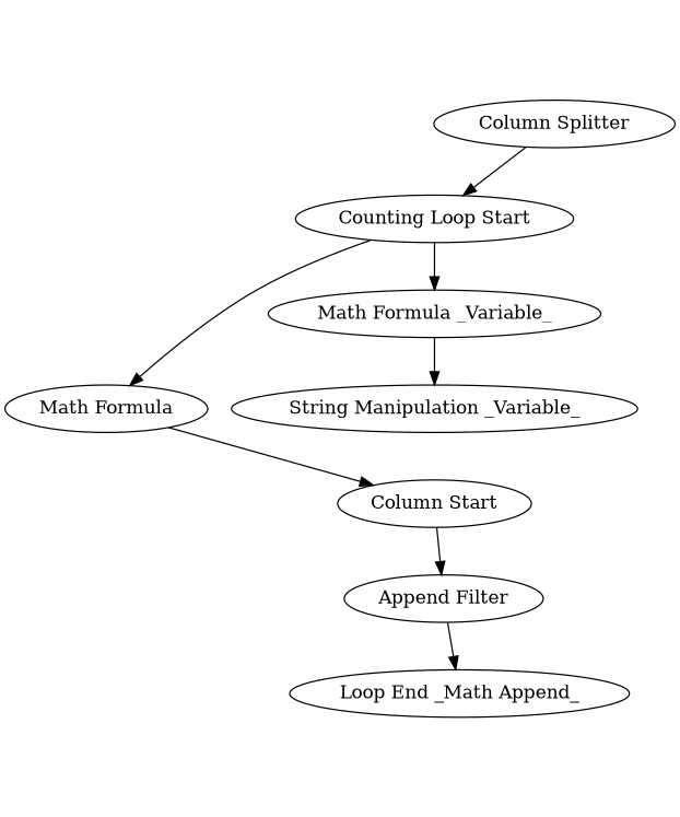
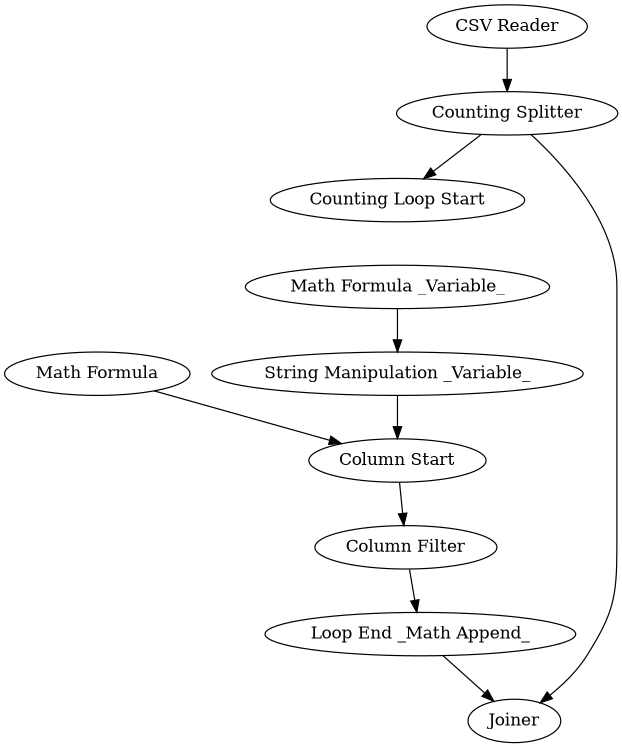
  digraph {
    rankdir=TB
-   n2 [label="Column Splitter"]
+   n1 [label="CSV Reader"]
+   n2 [label="Counting Splitter"]
    n3 [label="Counting Loop Start"]
+   n4 [label=Joiner]
    n5 [label="Math Formula"]
    n6 [label="Math Formula _Variable_"]
    n7 [label="Column Start"]
    n8 [label="String Manipulation _Variable_"]
-   n9 [label="Append Filter"]
+   n9 [label="Column Filter"]
    n10 [label="Loop End _Math Append_"]
+   n1 -> n2
    n2 -> n3
-   n3 -> n5
-   n3 -> n6
+   n2 -> n4
    n5 -> n7
    n6 -> n8
    n7 -> n9
+   n8 -> n7
    n9 -> n10
+   n10 -> n4
  }
